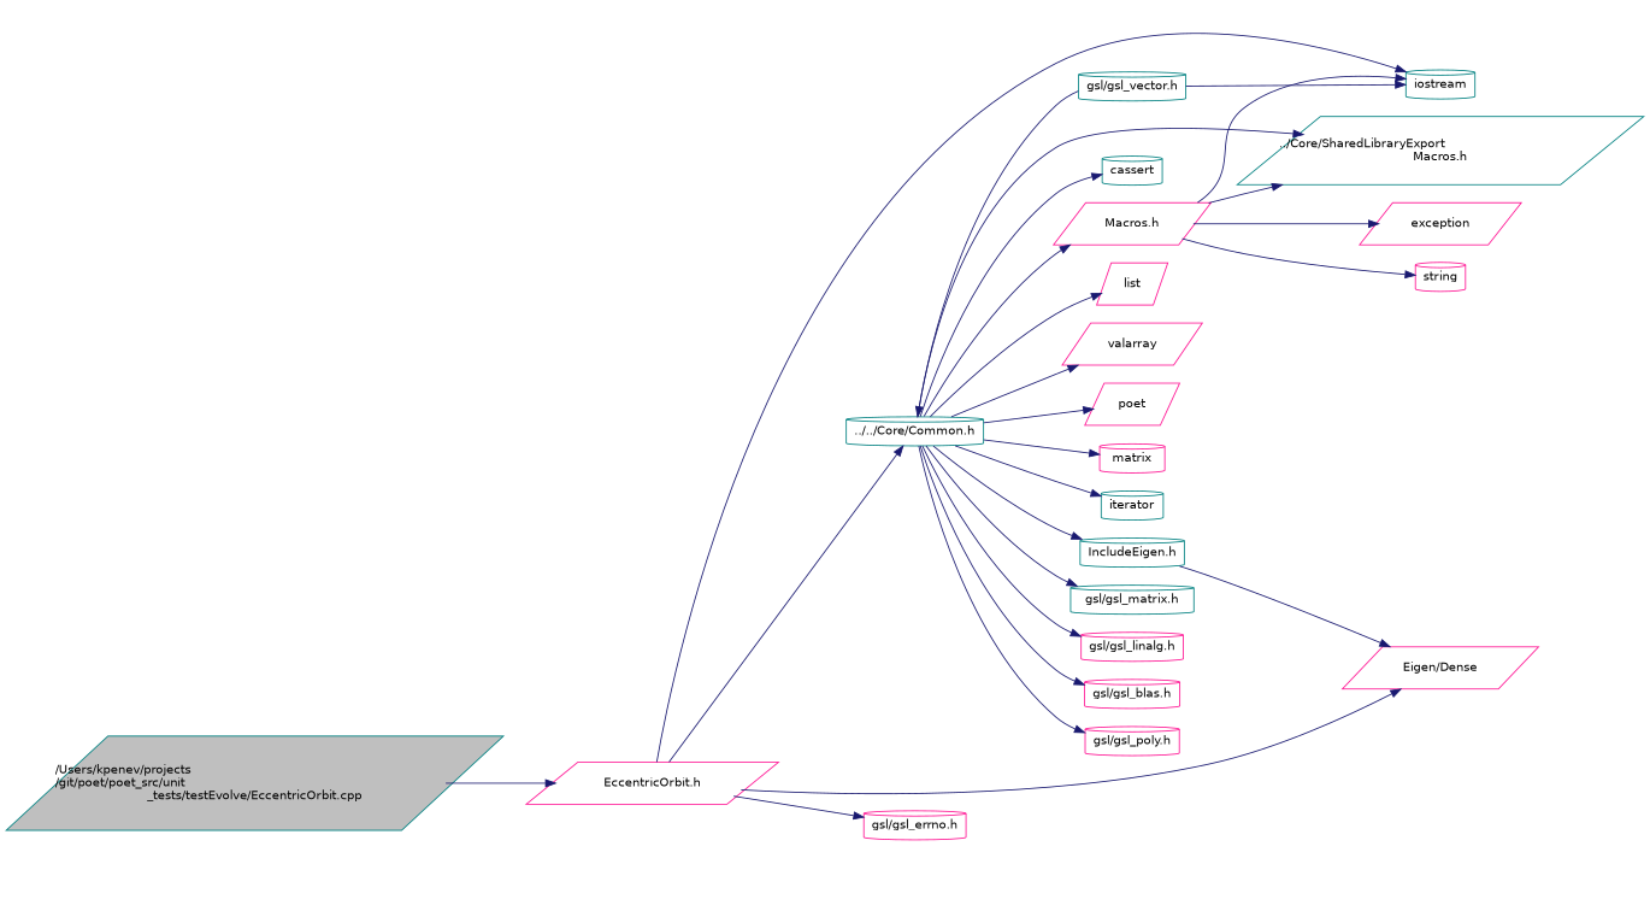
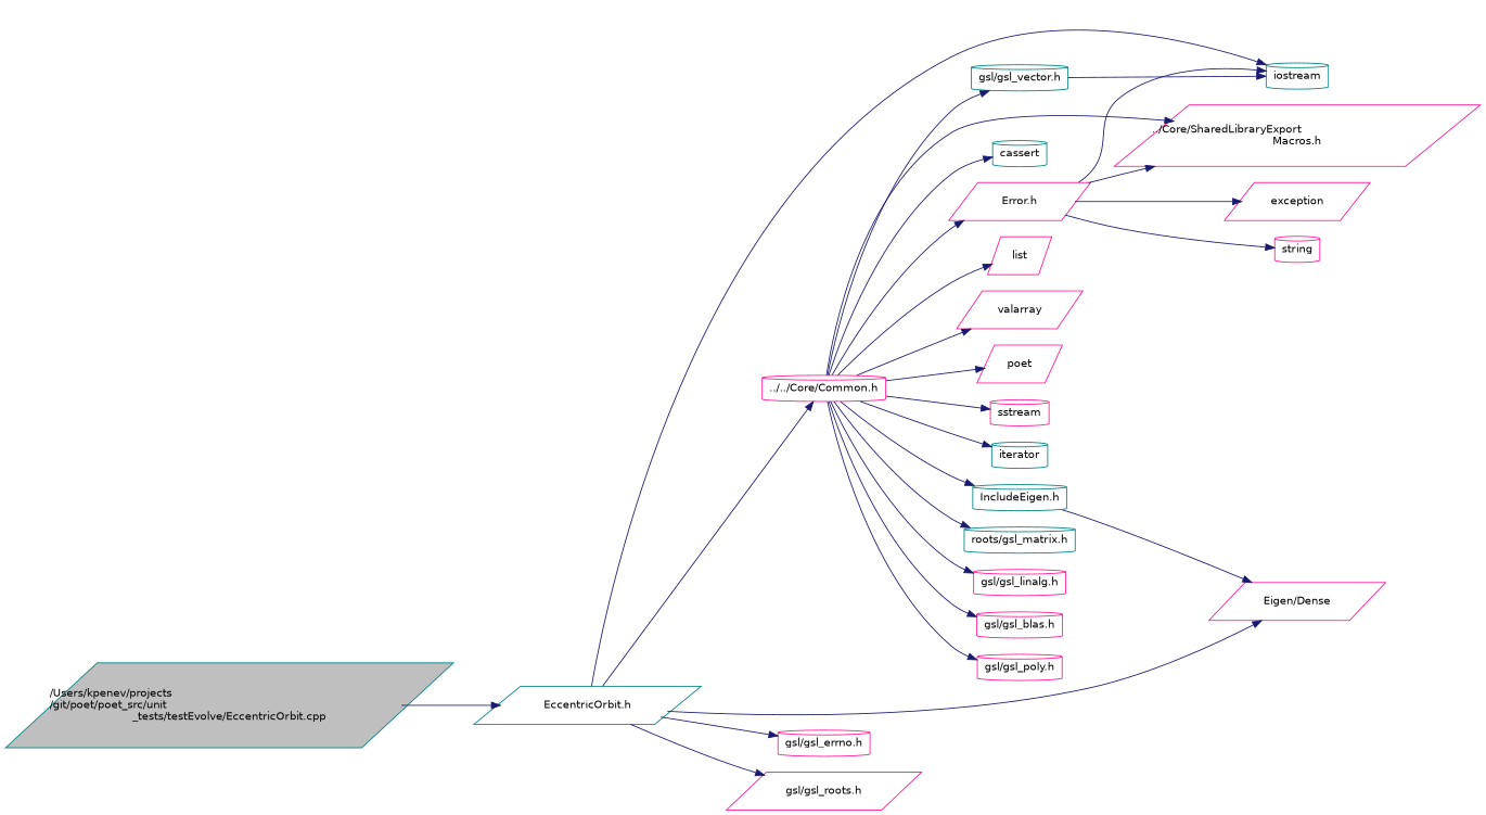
  digraph {
    rankdir=LR
    node [color=deeppink fillcolor=white fontname=Helvetica fontsize=12 shape=cylinder style=filled]
    edge [color=midnightblue fontname=Helvetica fontsize=12 labelfontname=Helvetica labelfontsize=12 style=solid]
    n1 [color=teal fillcolor=grey75 fontcolor=black height=0.2 label="/Users/kpenev/projects\l/git/poet/poet_src/unit\l_tests/testEvolve/EccentricOrbit.cpp" shape=parallelogram width=0.4]
-   n2 [height=0.2 label="EccentricOrbit.h" shape=parallelogram width=0.4]
-   n3 [color=teal height=0.2 label="../../Core/Common.h" width=0.4]
+   n2 [color=teal height=0.2 label="EccentricOrbit.h" shape=parallelogram width=0.4]
+   n3 [height=0.2 label="../../Core/Common.h" width=0.4]
    n4 [color=teal height=0.2 label=iostream width=0.4]
    n5 [height=0.2 label="Eigen/Dense" shape=parallelogram width=0.4]
    n6 [height=0.2 label="gsl/gsl_errno.h" width=0.4]
+   n7 [height=0.2 label="gsl/gsl_roots.h" shape=parallelogram width=0.4]
    n8 [height=0.2 label=list shape=parallelogram width=0.4]
    n9 [height=0.2 label=valarray shape=parallelogram width=0.4]
    n10 [height=0.2 label=poet shape=parallelogram width=0.4]
-   n11 [height=0.2 label=matrix width=0.4]
+   n11 [height=0.2 label=sstream width=0.4]
    n12 [color=teal height=0.2 label=iterator width=0.4]
    n13 [color=teal height=0.2 label="gsl/gsl_vector.h" width=0.4]
-   n14 [color=teal height=0.2 label="gsl/gsl_matrix.h" width=0.4]
+   n14 [color=teal height=0.2 label="roots/gsl_matrix.h" width=0.4]
    n15 [height=0.2 label="gsl/gsl_linalg.h" width=0.4]
    n16 [height=0.2 label="gsl/gsl_blas.h" width=0.4]
    n17 [height=0.2 label="gsl/gsl_poly.h" width=0.4]
    n18 [color=teal height=0.2 label=cassert width=0.4]
-   n19 [color=teal height=0.2 label="../Core/SharedLibraryExport\lMacros.h" shape=parallelogram width=0.4]
-   n20 [height=0.2 label="Macros.h" shape=parallelogram width=0.4]
+   n19 [height=0.2 label="../Core/SharedLibraryExport\lMacros.h" shape=parallelogram width=0.4]
+   n20 [height=0.2 label="Error.h" shape=parallelogram width=0.4]
    n21 [color=teal height=0.2 label="IncludeEigen.h" width=0.4]
    n22 [height=0.2 label=exception shape=parallelogram width=0.4]
    n23 [height=0.2 label=string width=0.4]
    n1 -> n2
    n2 -> n3
    n2 -> n4
    n2 -> n5
    n2 -> n6
+   n2 -> n7
    n3 -> n8
    n3 -> n9
    n3 -> n10
    n3 -> n11
    n3 -> n12
-   n13 -> n3
+   n3 -> n13
    n3 -> n14
    n3 -> n15
    n3 -> n16
    n3 -> n17
    n3 -> n18
    n3 -> n19
    n3 -> n20
    n3 -> n21
    n13 -> n4
    n20 -> n4
    n20 -> n19
    n20 -> n22
    n20 -> n23
    n21 -> n5
  }
